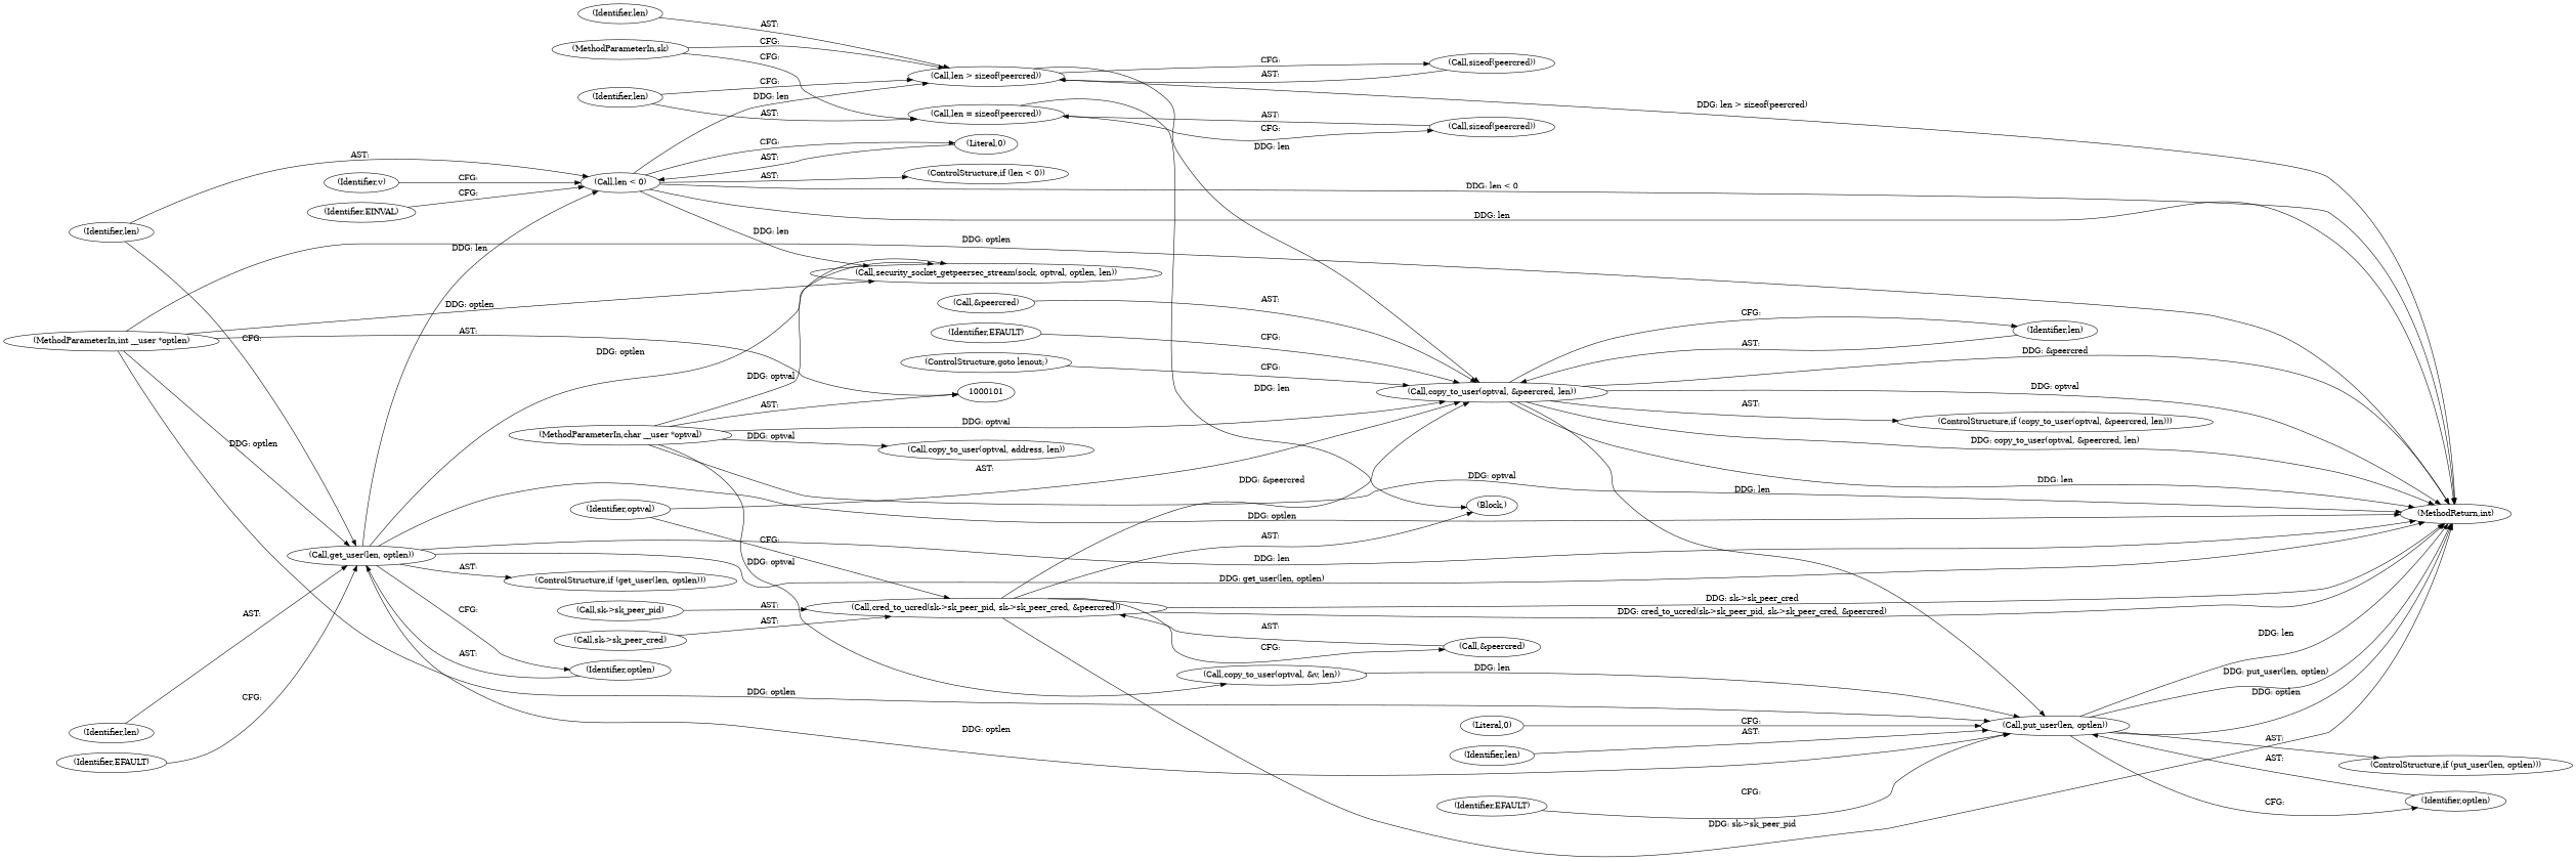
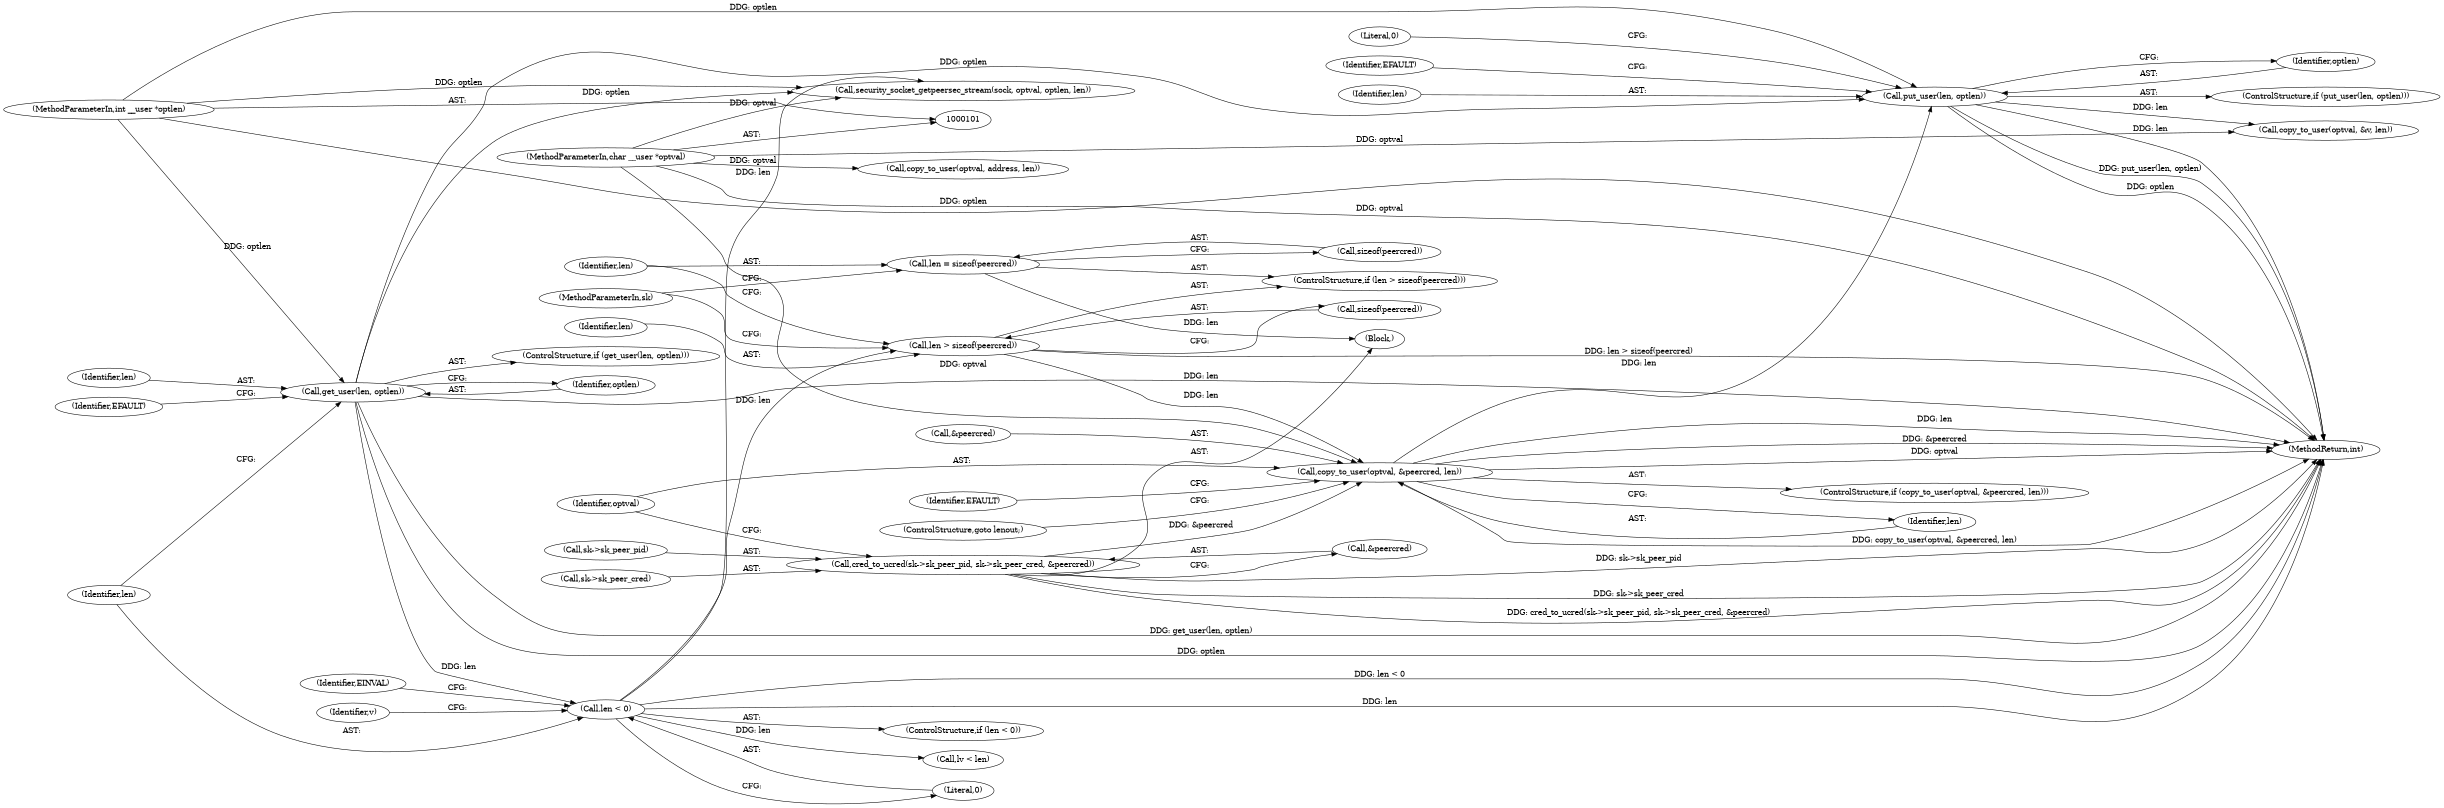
  digraph {
    rankdir=LR
    n1 [label="(Call,copy_to_user(optval, &peercred, len))"]
    n2 [label="(Call,put_user(len, optlen))"]
    n3 [label="(Identifier,len)"]
    n4 [label="(MethodReturn,int)"]
    n5 [label="(ControlStructure,if (copy_to_user(optval, &peercred, len)))"]
    n6 [label="(Identifier,optlen)"]
    n7 [label="(ControlStructure,if (put_user(len, optlen)))"]
    n8 [label="(MethodParameterIn,char __user *optval)"]
    n9 [label="(Call,copy_to_user(optval, address, len))"]
    n10 [label="(Call,security_socket_getpeersec_stream(sock, optval, optlen, len))"]
    n11 [label="(Call,copy_to_user(optval, &v, len))"]
    1000101
    n13 [label="(Call,cred_to_ucred(sk->sk_peer_pid, sk->sk_peer_cred, &peercred))"]
    n14 [label="(Block,)"]
    n15 [label="(Call,&peercred)"]
    n16 [label="(Call,len = sizeof(peercred))"]
+   n17 [label="(ControlStructure,if (len > sizeof(peercred)))"]
    n18 [label="(Call,sizeof(peercred))"]
    n19 [label="(Call,len > sizeof(peercred))"]
    n20 [label="(Call,sizeof(peercred))"]
    n21 [label="(Call,len < 0)"]
    n22 [label="(ControlStructure,if (len < 0))"]
+   n23 [label="(Call,lv < len)"]
    n24 [label="(Literal,0)"]
    n25 [label="(Call,get_user(len, optlen))"]
    n26 [label="(ControlStructure,if (get_user(len, optlen)))"]
    n27 [label="(Identifier,optlen)"]
    n28 [label="(MethodParameterIn,int __user *optlen)"]
    n29 [label="(ControlStructure,goto lenout;)"]
    n30 [label="(Identifier,EFAULT)"]
    n31 [label="(Identifier,len)"]
    n32 [label="(Identifier,EFAULT)"]
    n33 [label="(Identifier,len)"]
    n34 [label="(Identifier,EINVAL)"]
    n35 [label="(Identifier,len)"]
    n36 [label="(Call,&peercred)"]
    n37 [label="(Identifier,len)"]
    n38 [label="(Call,sk->sk_peer_pid)"]
    n39 [label="(Identifier,optval)"]
    n40 [label="(Identifier,EFAULT)"]
    n41 [label="(Identifier,len)"]
    n42 [label="(Call,sk->sk_peer_cred)"]
    n43 [label="(MethodParameterIn,sk)"]
    n44 [label="(Literal,0)"]
    n45 [label="(Identifier,v)"]
    n1 -> n2 [label="DDG: len"]
    n1 -> n3 [label="CFG: "]
    n1 -> n4 [label="DDG: &peercred"]
    n1 -> n4 [label="DDG: optval"]
    n1 -> n4 [label="DDG: copy_to_user(optval, &peercred, len)"]
    n1 -> n4 [label="DDG: len"]
    n1 -> n5 [label="AST: "]
    n2 -> n4 [label="DDG: optlen"]
    n2 -> n4 [label="DDG: len"]
    n2 -> n4 [label="DDG: put_user(len, optlen)"]
    n2 -> n6 [label="CFG: "]
    n2 -> n7 [label="AST: "]
    n3 -> n1 [label="AST: "]
    n6 -> n2 [label="AST: "]
    n8 -> n1 [label="DDG: optval"]
    n8 -> n4 [label="DDG: optval"]
    n8 -> n9 [label="DDG: optval"]
    n8 -> n10 [label="DDG: optval"]
    n8 -> n11 [label="DDG: optval"]
    n8 -> 1000101 [label="AST: "]
-   n11 -> n2 [label="DDG: len"]
+   n2 -> n11 [label="DDG: len"]
    n13 -> n1 [label="DDG: &peercred"]
    n13 -> n4 [label="DDG: sk->sk_peer_cred"]
    n13 -> n4 [label="DDG: cred_to_ucred(sk->sk_peer_pid, sk->sk_peer_cred, &peercred)"]
    n13 -> n4 [label="DDG: sk->sk_peer_pid"]
    n13 -> n14 [label="AST: "]
    n13 -> n15 [label="CFG: "]
    n15 -> n13 [label="AST: "]
    n16 -> n14 [label="DDG: len"]
+   n16 -> n17 [label="AST: "]
    n16 -> n18 [label="CFG: "]
    n18 -> n16 [label="AST: "]
    n19 -> n1 [label="DDG: len"]
    n19 -> n4 [label="DDG: len > sizeof(peercred)"]
+   n19 -> n17 [label="AST: "]
    n19 -> n20 [label="CFG: "]
    n20 -> n19 [label="AST: "]
    n21 -> n4 [label="DDG: len"]
    n21 -> n4 [label="DDG: len < 0"]
    n21 -> n10 [label="DDG: len"]
    n21 -> n19 [label="DDG: len"]
    n21 -> n22 [label="AST: "]
+   n21 -> n23 [label="DDG: len"]
    n21 -> n24 [label="CFG: "]
    n24 -> n21 [label="AST: "]
    n25 -> n2 [label="DDG: optlen"]
    n25 -> n4 [label="DDG: len"]
    n25 -> n4 [label="DDG: get_user(len, optlen)"]
    n25 -> n4 [label="DDG: optlen"]
    n25 -> n10 [label="DDG: optlen"]
    n25 -> n21 [label="DDG: len"]
    n25 -> n26 [label="AST: "]
    n25 -> n27 [label="CFG: "]
    n27 -> n25 [label="AST: "]
    n28 -> n2 [label="DDG: optlen"]
    n28 -> n4 [label="DDG: optlen"]
    n28 -> n10 [label="DDG: optlen"]
    n28 -> 1000101 [label="AST: "]
    n28 -> n25 [label="DDG: optlen"]
    n29 -> n1 [label="CFG: "]
    n30 -> n25 [label="CFG: "]
    n31 -> n21 [label="AST: "]
    n31 -> n25 [label="CFG: "]
    n32 -> n2 [label="CFG: "]
    n33 -> n2 [label="AST: "]
    n34 -> n21 [label="CFG: "]
    n35 -> n19 [label="AST: "]
    n36 -> n1 [label="AST: "]
    n37 -> n25 [label="AST: "]
    n38 -> n13 [label="AST: "]
    n39 -> n1 [label="AST: "]
    n39 -> n13 [label="CFG: "]
    n40 -> n1 [label="CFG: "]
    n41 -> n16 [label="AST: "]
    n41 -> n19 [label="CFG: "]
    n42 -> n13 [label="AST: "]
    n43 -> n16 [label="CFG: "]
    n43 -> n19 [label="CFG: "]
    n44 -> n2 [label="CFG: "]
    n45 -> n21 [label="CFG: "]
  }
